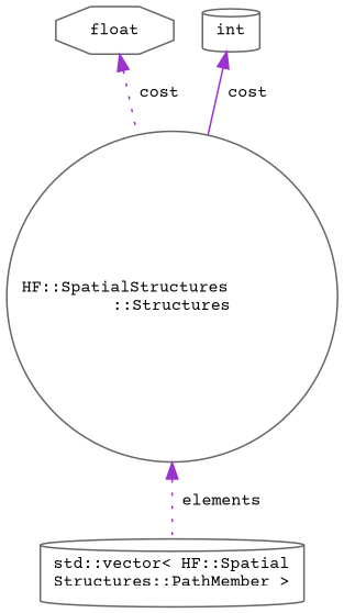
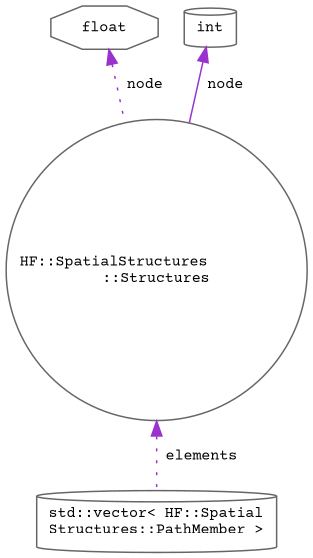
  digraph {
    fontname="Courier Prime"
    node [color=gray40 fillcolor=white fontname="Courier Prime" fontsize=10 shape=cylinder style=filled]
    edge [color=darkorchid3 dir=back fontname="Courier Prime" fontsize=10 labelfontname=Helvetica labelfontsize=10 style=dotted]
    n1 [height=0.2 label="std::vector\< HF::Spatial\lStructures::PathMember \>" width=0.4]
    n2 [height=0.2 label="HF::SpatialStructures\l::Structures" shape=circle width=0.4]
    n3 [height=0.2 label=float shape=octagon width=0.4]
    n4 [height=0.2 label=int width=0.4]
    n2 -> n1 [label=" elements"]
-   n3 -> n2 [label=" cost"]
-   n4 -> n2 [label=" cost" style=solid]
+   n3 -> n2 [label=" node"]
+   n4 -> n2 [label=" node" style=solid]
  }
